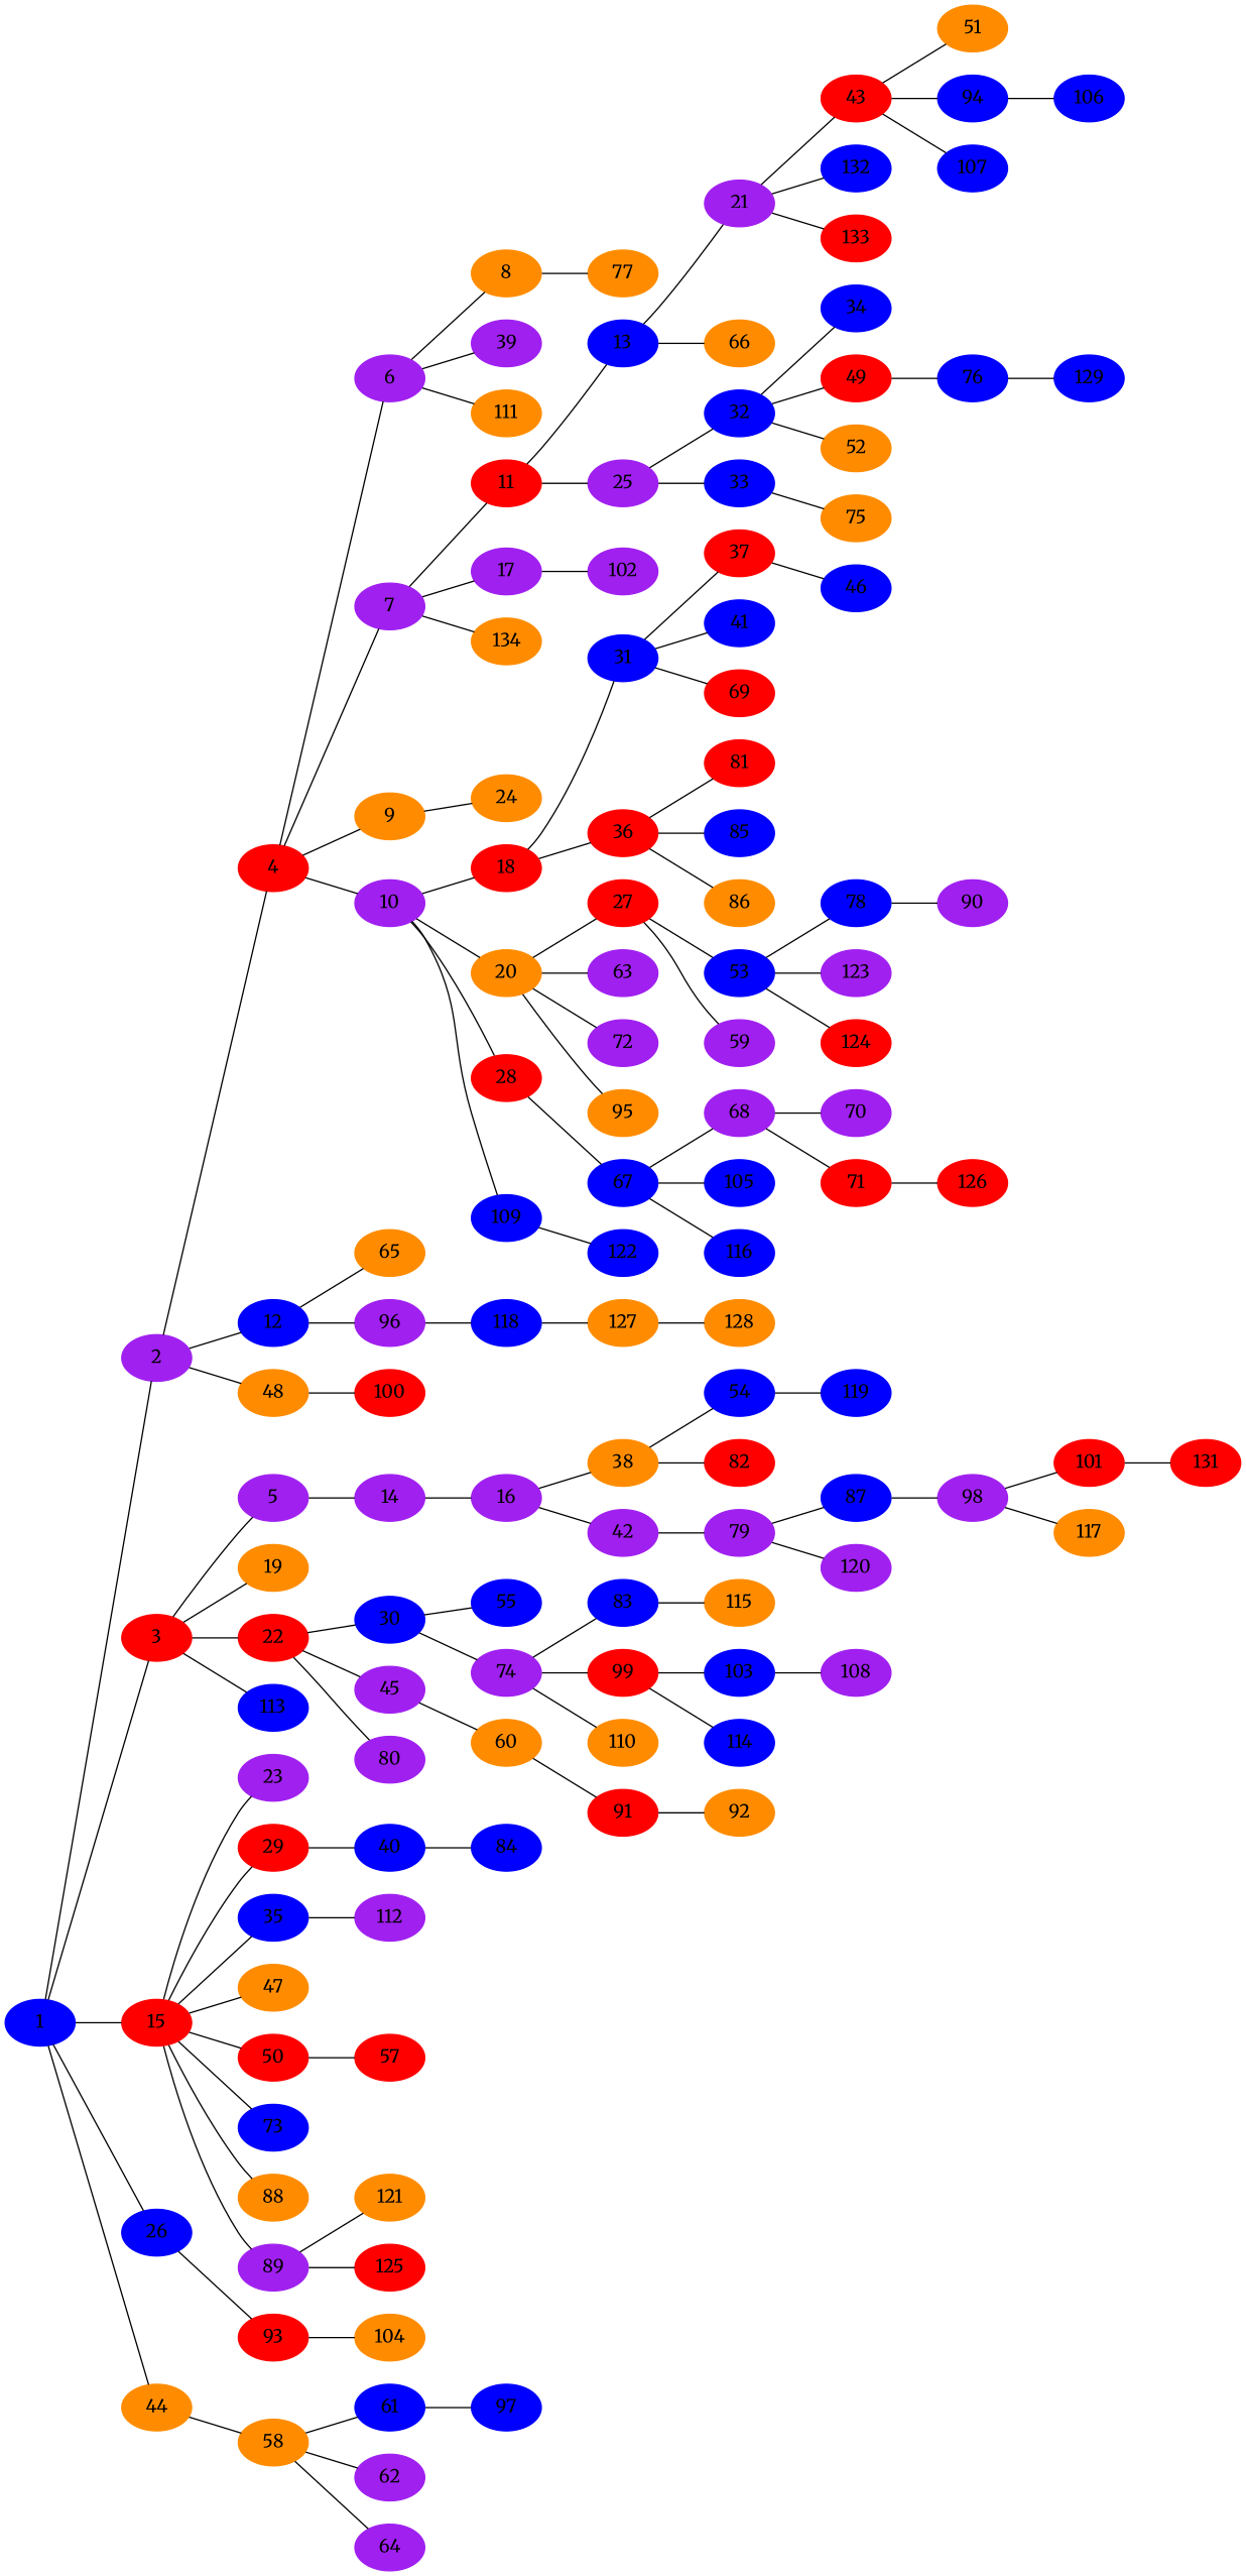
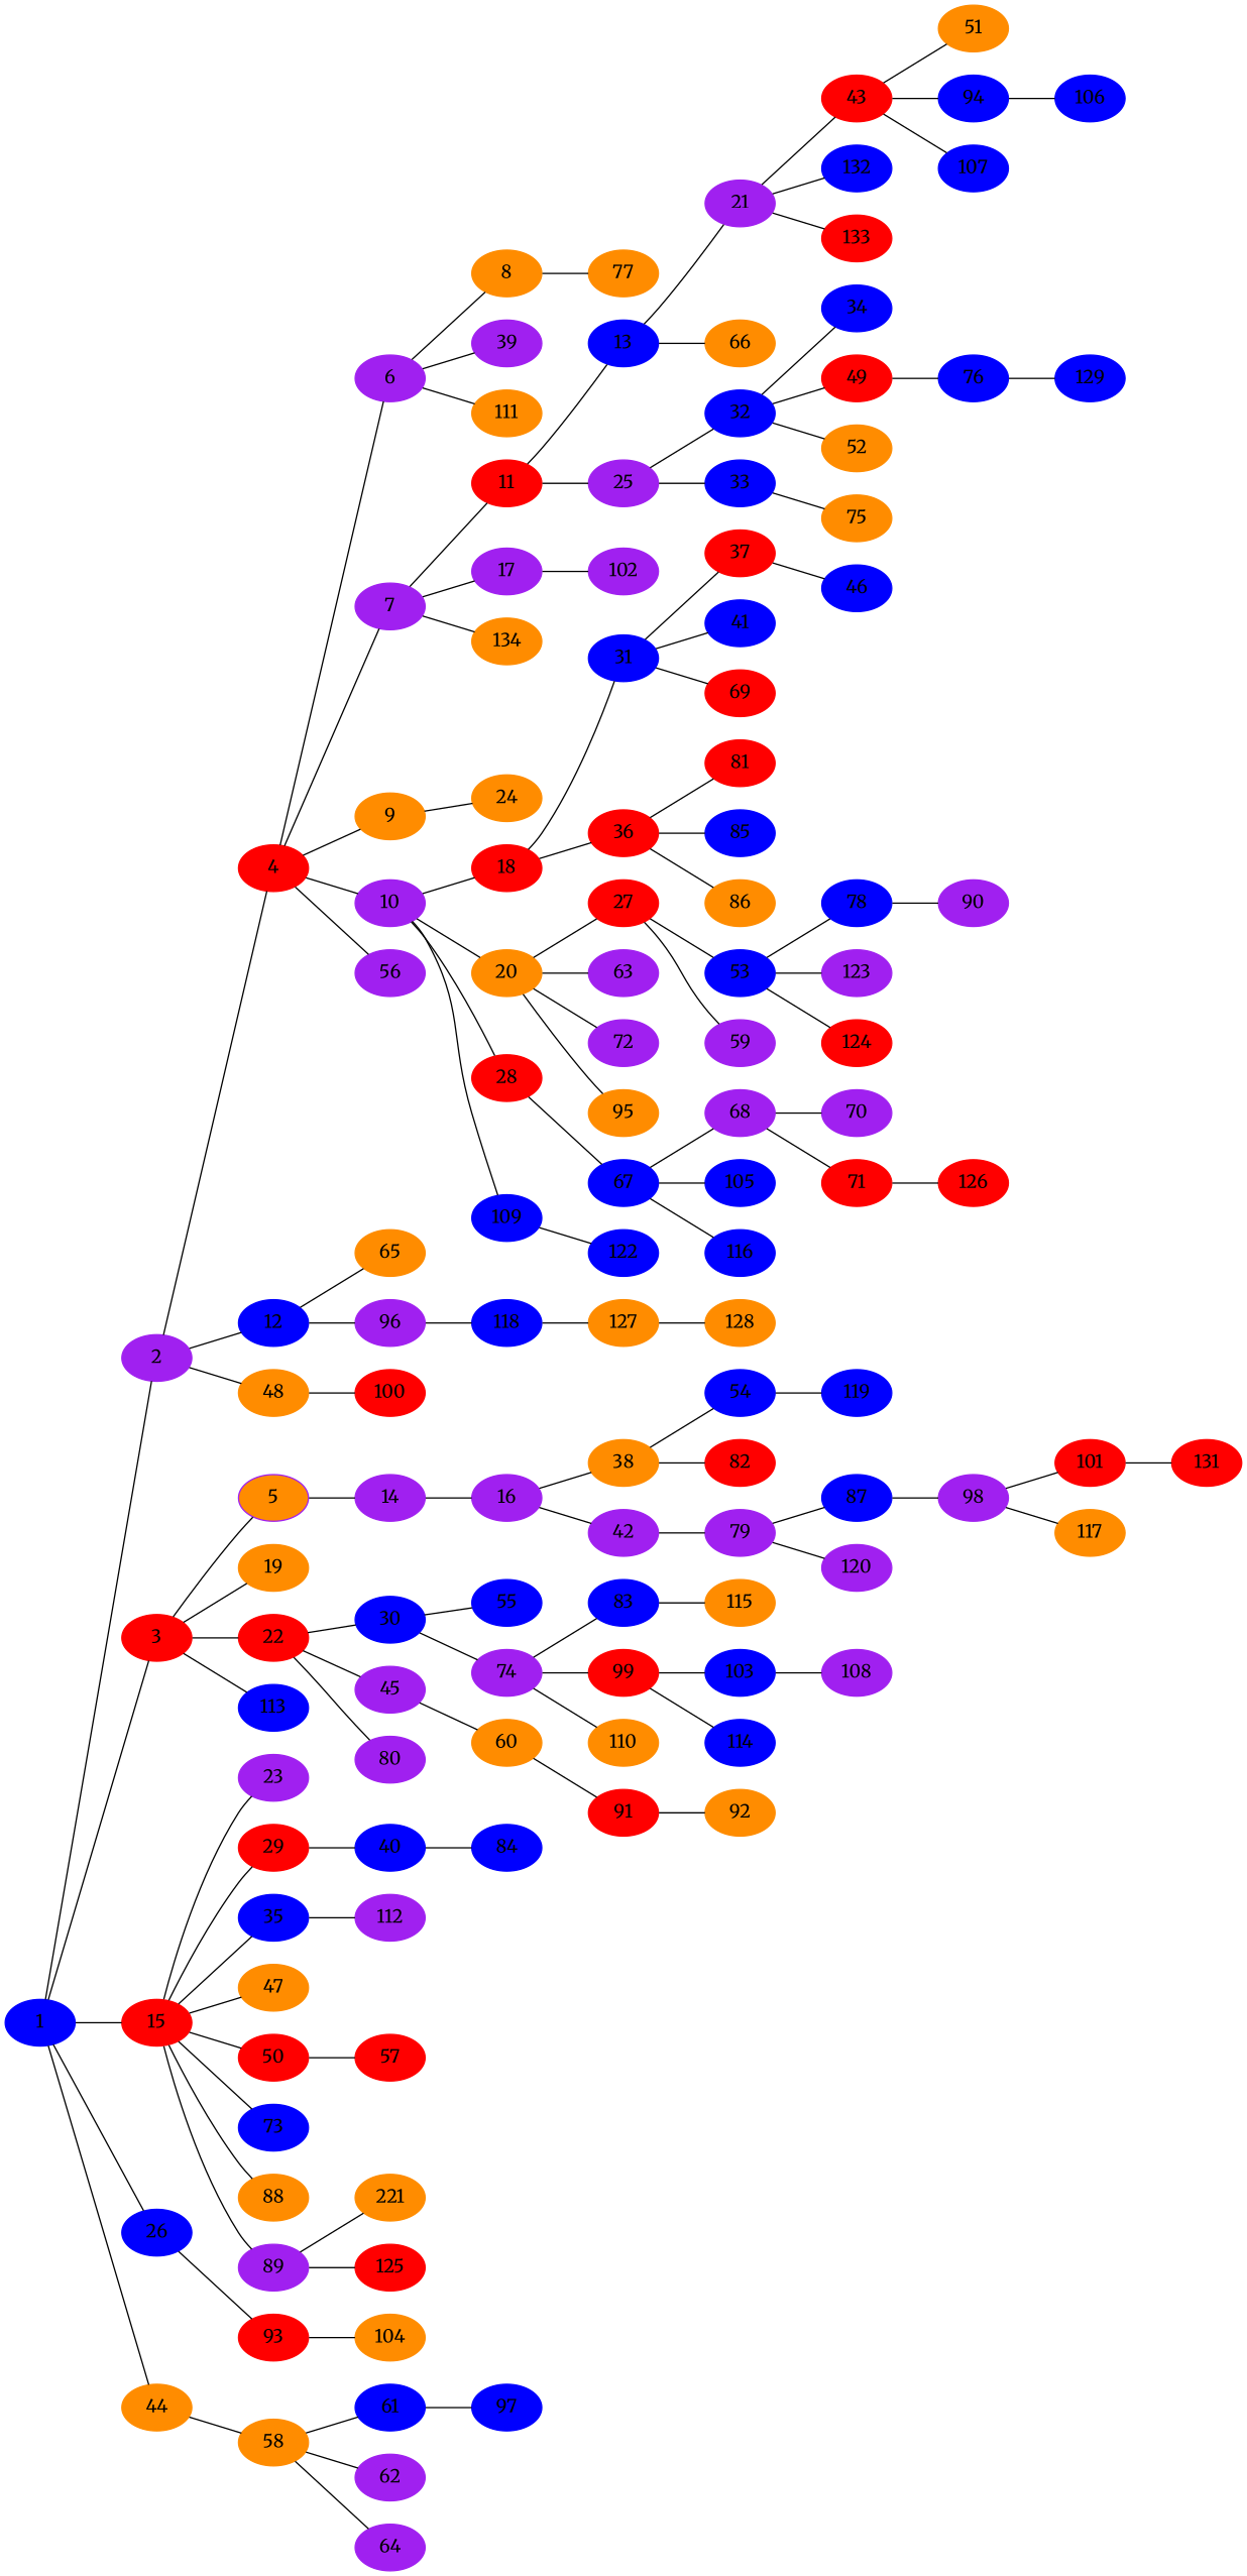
  graph {
    fontname=Merriweather
    rankdir=LR
    node [color=blue fontname=Merriweather style=filled]
    edge [fontname=Merriweather]
    2 [color=purple]
    1
    3 [color=red]
    15 [color=red]
    26
    44 [color=darkorange]
    4 [color=red]
    12
    48 [color=darkorange]
-   5 [color=purple]
+   5 [color=purple fillcolor=darkorange]
    19 [color=darkorange]
    22 [color=red]
    113
    23 [color=purple]
    29 [color=red]
    35
    47 [color=darkorange]
    50 [color=red]
    73
    88 [color=darkorange]
    89 [color=purple]
    93 [color=red]
    58 [color=darkorange]
    6 [color=purple]
    7 [color=purple]
    9 [color=darkorange]
    10 [color=purple]
+   56 [color=purple]
    65 [color=darkorange]
    96 [color=purple]
    100 [color=red]
    14 [color=purple]
    30
    45 [color=purple]
    80 [color=purple]
    8 [color=darkorange]
    39 [color=purple]
    111 [color=darkorange]
    11 [color=red]
    17 [color=purple]
    134 [color=darkorange]
    24 [color=darkorange]
    18 [color=red]
    20 [color=darkorange]
    28 [color=red]
    109
    16 [color=purple]
    77 [color=darkorange]
    13
    25 [color=purple]
    102 [color=purple]
    31
    36 [color=red]
    27 [color=red]
    63 [color=purple]
    72 [color=purple]
    95 [color=darkorange]
    67
    122
    21 [color=purple]
    66 [color=darkorange]
    32
    33
    118
    43 [color=red]
    132
    133 [color=red]
    38 [color=darkorange]
    42 [color=purple]
    40
    112 [color=purple]
    57 [color=red]
-   121 [color=darkorange]
+   121 [color=darkorange label=221]
    125 [color=red]
    54
    82 [color=red]
    79 [color=purple]
    37 [color=red]
    41
    69 [color=red]
    81 [color=red]
    85
    86 [color=darkorange]
    53
    59 [color=purple]
    51 [color=darkorange]
    94
    107
    55
    74 [color=purple]
    60 [color=darkorange]
    34
    49 [color=red]
    52 [color=darkorange]
    75 [color=darkorange]
    104 [color=darkorange]
    78
    123 [color=purple]
    124 [color=red]
    68 [color=purple]
    105
    116
    84
    83
    99 [color=red]
    110 [color=darkorange]
    46
    76
    119
    87
    120 [color=purple]
    106
    61
    62 [color=purple]
    64 [color=purple]
    91 [color=red]
    129
    90 [color=purple]
    97
    92 [color=darkorange]
    70 [color=purple]
    71 [color=red]
    126 [color=red]
    115 [color=darkorange]
    103
    114
    98 [color=purple]
    101 [color=red]
    117 [color=darkorange]
    127 [color=darkorange]
    131 [color=red]
    108 [color=purple]
    128 [color=darkorange]
    2 -- 4
    2 -- 12
    2 -- 48
    1 -- 2
    1 -- 3
    1 -- 15
    1 -- 26
    1 -- 44
    3 -- 5
    3 -- 19
    3 -- 22
    3 -- 113
    15 -- 23
    15 -- 29
    15 -- 35
    15 -- 47
    15 -- 50
    15 -- 73
    15 -- 88
    15 -- 89
    26 -- 93
    44 -- 58
    4 -- 6
    4 -- 7
    4 -- 9
    4 -- 10
+   4 -- 56
    12 -- 65
    12 -- 96
    48 -- 100
    5 -- 14
    22 -- 30
    22 -- 45
    22 -- 80
    29 -- 40
    35 -- 112
    50 -- 57
    89 -- 121
    89 -- 125
    93 -- 104
    58 -- 61
    58 -- 62
    58 -- 64
    6 -- 8
    6 -- 39
    6 -- 111
    7 -- 11
    7 -- 17
    7 -- 134
    9 -- 24
    10 -- 18
    10 -- 20
    10 -- 28
    10 -- 109
    96 -- 118
    14 -- 16
    30 -- 55
    30 -- 74
    45 -- 60
    8 -- 77
    11 -- 13
    11 -- 25
    17 -- 102
    18 -- 31
    18 -- 36
    20 -- 27
    20 -- 63
    20 -- 72
    20 -- 95
    28 -- 67
    109 -- 122
    16 -- 38
    16 -- 42
    13 -- 21
    13 -- 66
    25 -- 32
    25 -- 33
    31 -- 37
    31 -- 41
    31 -- 69
    36 -- 81
    36 -- 85
    36 -- 86
    27 -- 53
    27 -- 59
    67 -- 68
    67 -- 105
    67 -- 116
    21 -- 43
    21 -- 132
    21 -- 133
    32 -- 34
    32 -- 49
    32 -- 52
    33 -- 75
    118 -- 127
    43 -- 51
    43 -- 94
    43 -- 107
    38 -- 54
    38 -- 82
    42 -- 79
    40 -- 84
    54 -- 119
    79 -- 87
    79 -- 120
    37 -- 46
    53 -- 78
    53 -- 123
    53 -- 124
    94 -- 106
    74 -- 83
    74 -- 99
    74 -- 110
    60 -- 91
    49 -- 76
    78 -- 90
    68 -- 70
    68 -- 71
    83 -- 115
    99 -- 103
    99 -- 114
    76 -- 129
    87 -- 98
    61 -- 97
    91 -- 92
    71 -- 126
    103 -- 108
    98 -- 101
    98 -- 117
    101 -- 131
    127 -- 128
  }
